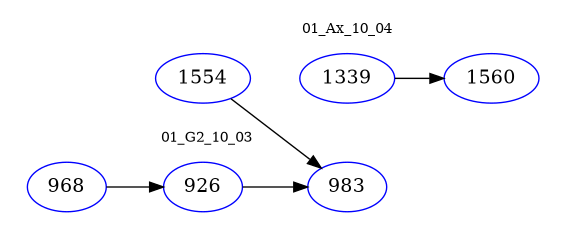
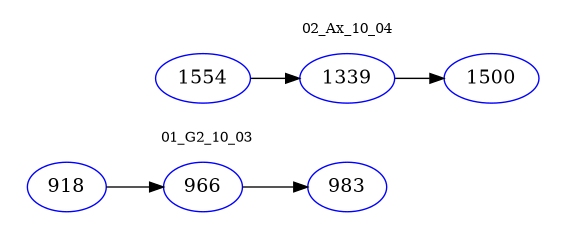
  digraph {
    rankdir=LR
    node [color=blue]
    edge [color=black]
    n1 [label=1554]
    n2 [label=1339]
-   n3 [label=1560]
-   n4 [label=968]
-   n5 [label=926]
+   n3 [label=1500]
+   n4 [label=918]
+   n5 [label=966]
    n6 [label=983]
    subgraph cluster_1 {
      color=white
      fontsize=10
-     label="01_Ax_10_04"
+     label="02_Ax_10_04"
      n1
      n2
      n3
    }
    subgraph cluster_2 {
      color=white
      fontsize=10
      label="01_G2_10_03"
      n4
      n5
      n6
    }
-   n1 -> n6
+   n1 -> n2
    n2 -> n3
    n4 -> n5
    n5 -> n6
  }
